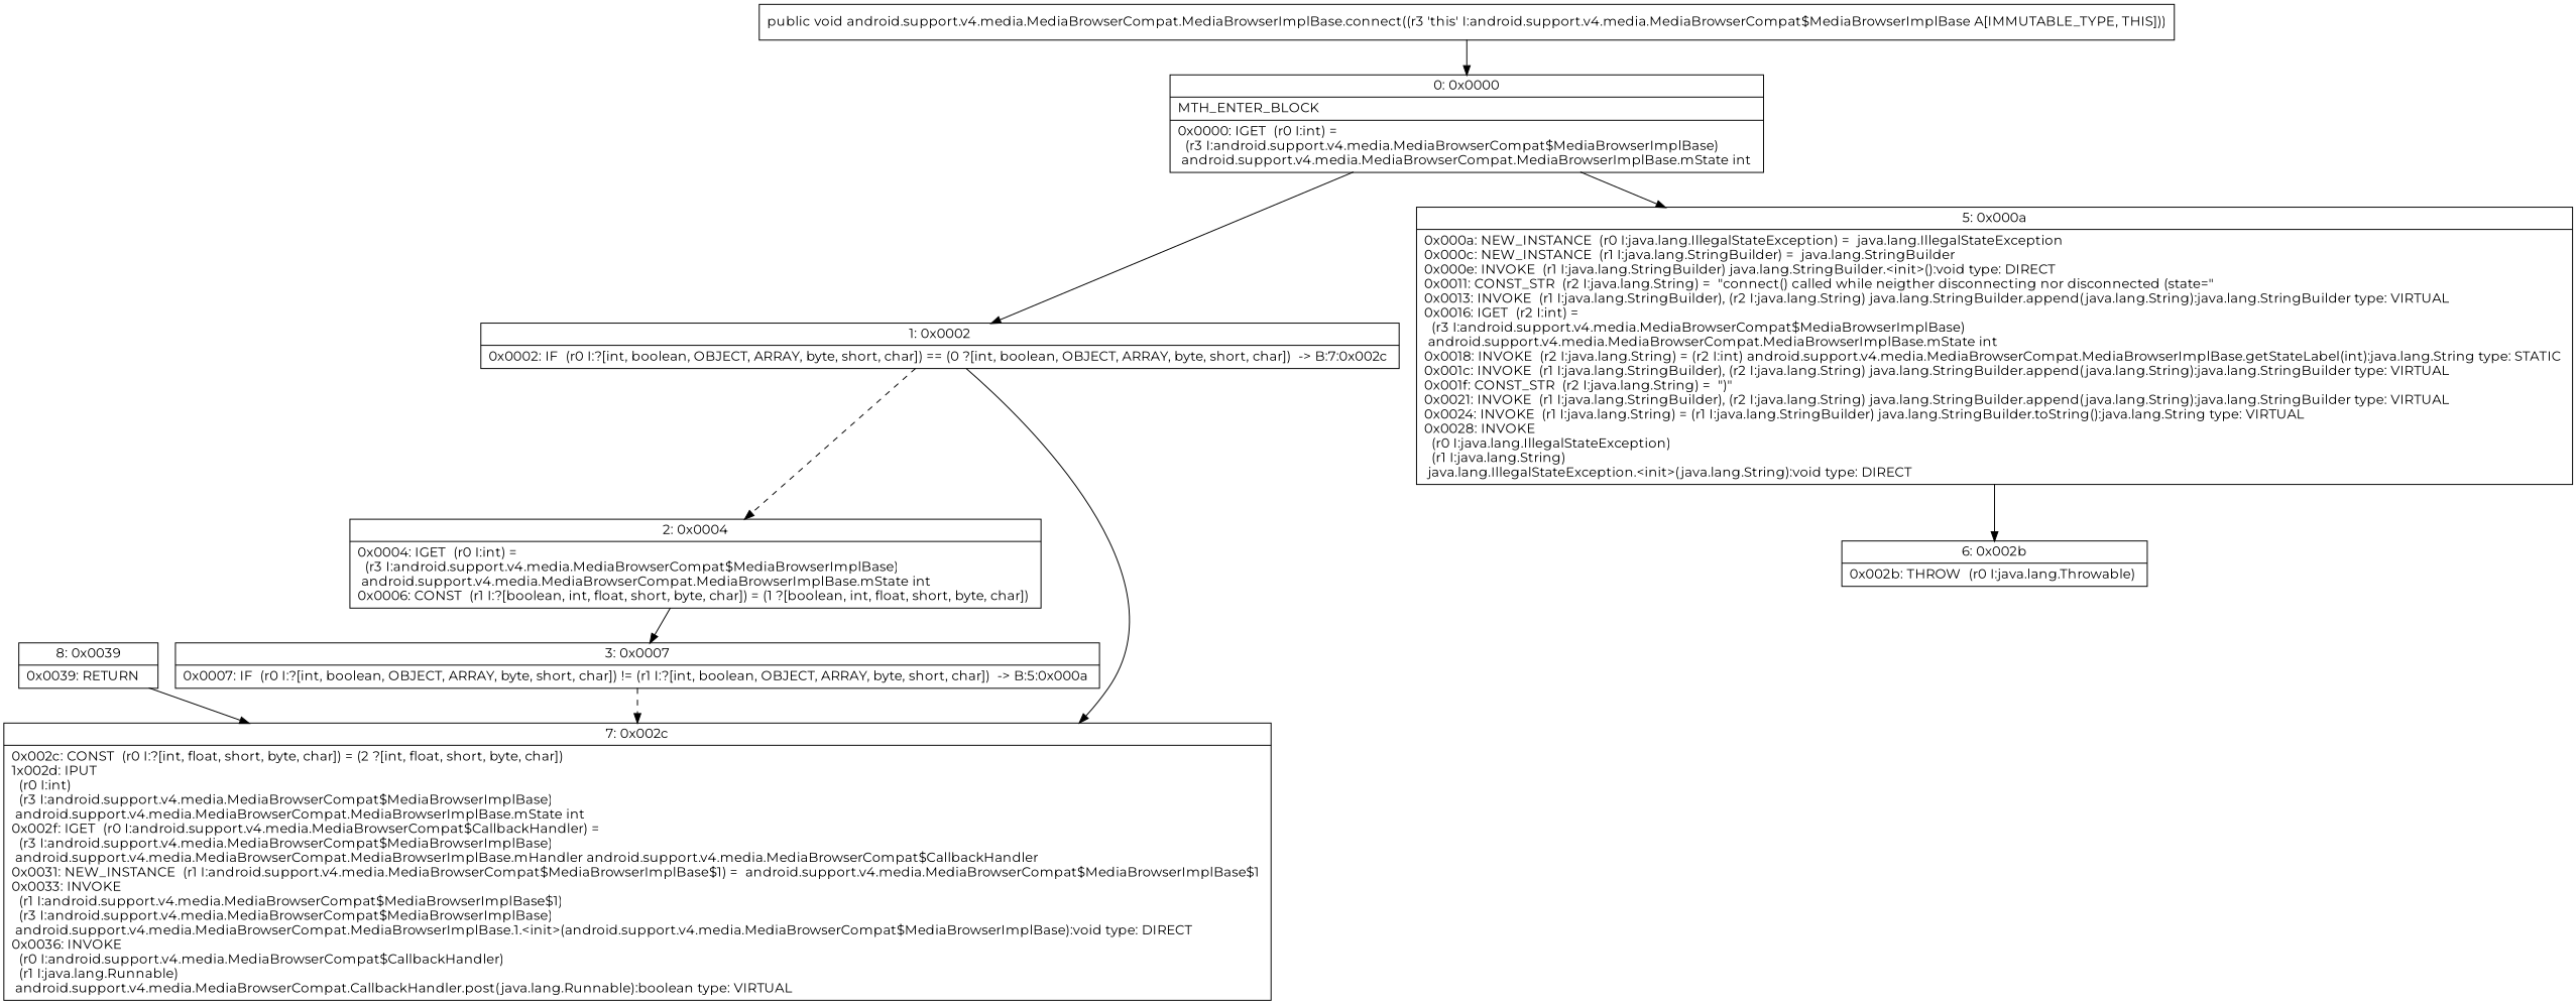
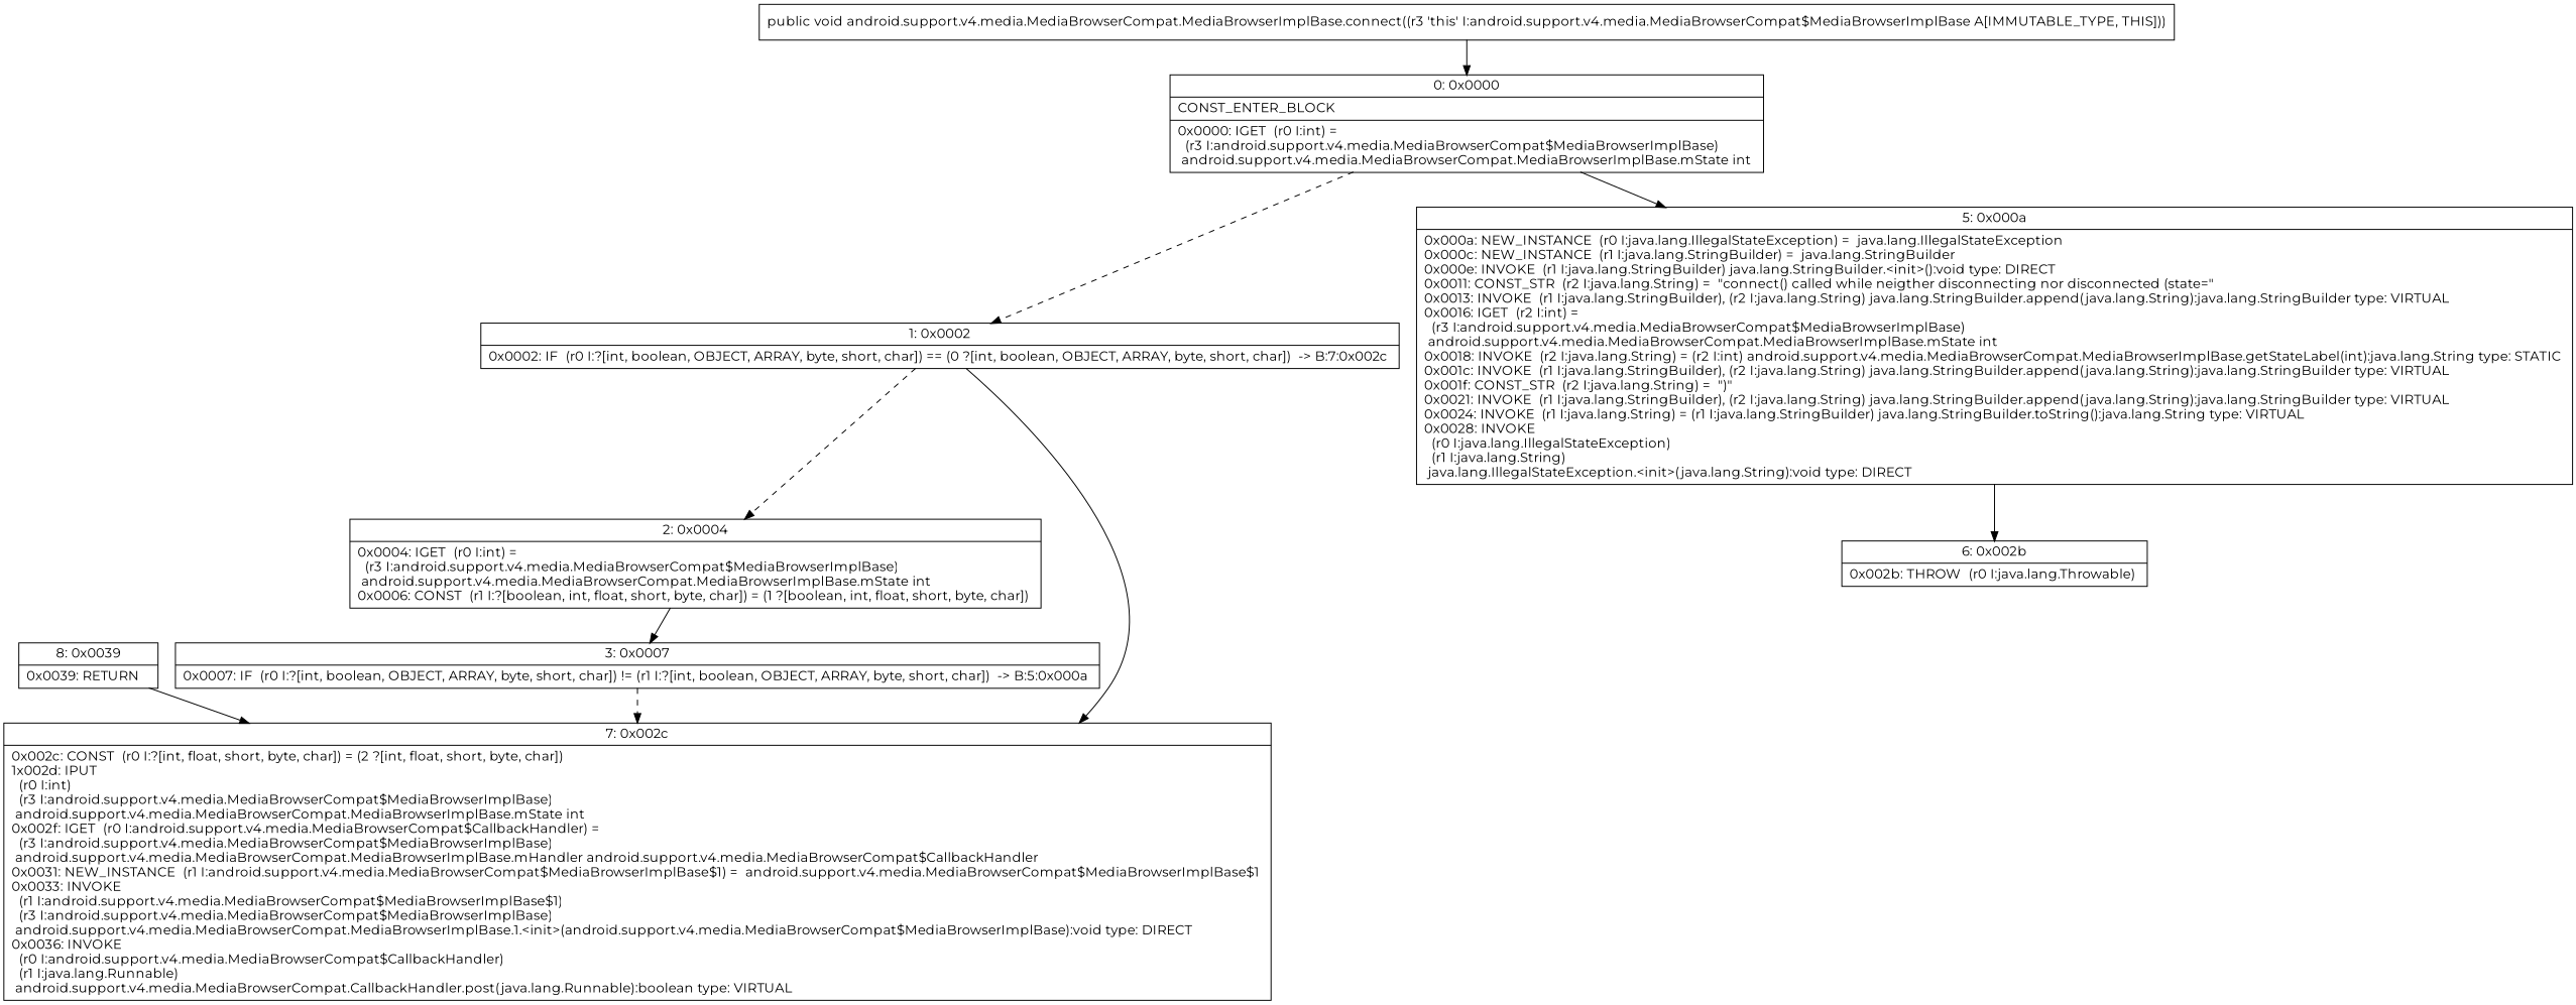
  digraph {
    fontname=Montserrat
    node [fontname=Montserrat shape=record]
    edge [fontname=Montserrat]
-   n1 [label="{0\:\ 0x0000|MTH_ENTER_BLOCK\l|0x0000: IGET  (r0 I:int) = \l  (r3 I:android.support.v4.media.MediaBrowserCompat$MediaBrowserImplBase)\l android.support.v4.media.MediaBrowserCompat.MediaBrowserImplBase.mState int \l}"]
+   n1 [label="{0\:\ 0x0000|CONST_ENTER_BLOCK\l|0x0000: IGET  (r0 I:int) = \l  (r3 I:android.support.v4.media.MediaBrowserCompat$MediaBrowserImplBase)\l android.support.v4.media.MediaBrowserCompat.MediaBrowserImplBase.mState int \l}"]
    n2 [label="{1\:\ 0x0002|0x0002: IF  (r0 I:?[int, boolean, OBJECT, ARRAY, byte, short, char]) == (0 ?[int, boolean, OBJECT, ARRAY, byte, short, char])  \-\> B:7:0x002c \l}"]
    n3 [label="{5\:\ 0x000a|0x000a: NEW_INSTANCE  (r0 I:java.lang.IllegalStateException) =  java.lang.IllegalStateException \l0x000c: NEW_INSTANCE  (r1 I:java.lang.StringBuilder) =  java.lang.StringBuilder \l0x000e: INVOKE  (r1 I:java.lang.StringBuilder) java.lang.StringBuilder.\<init\>():void type: DIRECT \l0x0011: CONST_STR  (r2 I:java.lang.String) =  \"connect() called while neigther disconnecting nor disconnected (state=\" \l0x0013: INVOKE  (r1 I:java.lang.StringBuilder), (r2 I:java.lang.String) java.lang.StringBuilder.append(java.lang.String):java.lang.StringBuilder type: VIRTUAL \l0x0016: IGET  (r2 I:int) = \l  (r3 I:android.support.v4.media.MediaBrowserCompat$MediaBrowserImplBase)\l android.support.v4.media.MediaBrowserCompat.MediaBrowserImplBase.mState int \l0x0018: INVOKE  (r2 I:java.lang.String) = (r2 I:int) android.support.v4.media.MediaBrowserCompat.MediaBrowserImplBase.getStateLabel(int):java.lang.String type: STATIC \l0x001c: INVOKE  (r1 I:java.lang.StringBuilder), (r2 I:java.lang.String) java.lang.StringBuilder.append(java.lang.String):java.lang.StringBuilder type: VIRTUAL \l0x001f: CONST_STR  (r2 I:java.lang.String) =  \")\" \l0x0021: INVOKE  (r1 I:java.lang.StringBuilder), (r2 I:java.lang.String) java.lang.StringBuilder.append(java.lang.String):java.lang.StringBuilder type: VIRTUAL \l0x0024: INVOKE  (r1 I:java.lang.String) = (r1 I:java.lang.StringBuilder) java.lang.StringBuilder.toString():java.lang.String type: VIRTUAL \l0x0028: INVOKE  \l  (r0 I:java.lang.IllegalStateException)\l  (r1 I:java.lang.String)\l java.lang.IllegalStateException.\<init\>(java.lang.String):void type: DIRECT \l}"]
    n4 [label="{2\:\ 0x0004|0x0004: IGET  (r0 I:int) = \l  (r3 I:android.support.v4.media.MediaBrowserCompat$MediaBrowserImplBase)\l android.support.v4.media.MediaBrowserCompat.MediaBrowserImplBase.mState int \l0x0006: CONST  (r1 I:?[boolean, int, float, short, byte, char]) = (1 ?[boolean, int, float, short, byte, char]) \l}"]
    n5 [label="{7\:\ 0x002c|0x002c: CONST  (r0 I:?[int, float, short, byte, char]) = (2 ?[int, float, short, byte, char]) \l1x002d: IPUT  \l  (r0 I:int)\l  (r3 I:android.support.v4.media.MediaBrowserCompat$MediaBrowserImplBase)\l android.support.v4.media.MediaBrowserCompat.MediaBrowserImplBase.mState int \l0x002f: IGET  (r0 I:android.support.v4.media.MediaBrowserCompat$CallbackHandler) = \l  (r3 I:android.support.v4.media.MediaBrowserCompat$MediaBrowserImplBase)\l android.support.v4.media.MediaBrowserCompat.MediaBrowserImplBase.mHandler android.support.v4.media.MediaBrowserCompat$CallbackHandler \l0x0031: NEW_INSTANCE  (r1 I:android.support.v4.media.MediaBrowserCompat$MediaBrowserImplBase$1) =  android.support.v4.media.MediaBrowserCompat$MediaBrowserImplBase$1 \l0x0033: INVOKE  \l  (r1 I:android.support.v4.media.MediaBrowserCompat$MediaBrowserImplBase$1)\l  (r3 I:android.support.v4.media.MediaBrowserCompat$MediaBrowserImplBase)\l android.support.v4.media.MediaBrowserCompat.MediaBrowserImplBase.1.\<init\>(android.support.v4.media.MediaBrowserCompat$MediaBrowserImplBase):void type: DIRECT \l0x0036: INVOKE  \l  (r0 I:android.support.v4.media.MediaBrowserCompat$CallbackHandler)\l  (r1 I:java.lang.Runnable)\l android.support.v4.media.MediaBrowserCompat.CallbackHandler.post(java.lang.Runnable):boolean type: VIRTUAL \l}"]
    n6 [label="{3\:\ 0x0007|0x0007: IF  (r0 I:?[int, boolean, OBJECT, ARRAY, byte, short, char]) != (r1 I:?[int, boolean, OBJECT, ARRAY, byte, short, char])  \-\> B:5:0x000a \l}"]
    n7 [label="{6\:\ 0x002b|0x002b: THROW  (r0 I:java.lang.Throwable) \l}"]
    n8 [label="{8\:\ 0x0039|0x0039: RETURN   \l}"]
    n9 [label="{public void android.support.v4.media.MediaBrowserCompat.MediaBrowserImplBase.connect((r3 'this' I:android.support.v4.media.MediaBrowserCompat$MediaBrowserImplBase A[IMMUTABLE_TYPE, THIS])) }"]
-   n1 -> n2
+   n1 -> n2 [style=dashed]
    n1 -> n3
    n2 -> n4 [style=dashed]
    n2 -> n5
    n3 -> n7
    n4 -> n6
    n6 -> n5 [style=dashed]
    n8 -> n5
    n9 -> n1
  }
